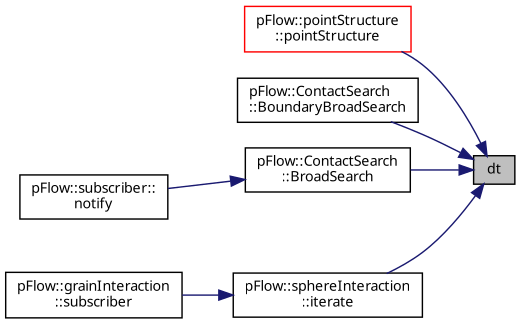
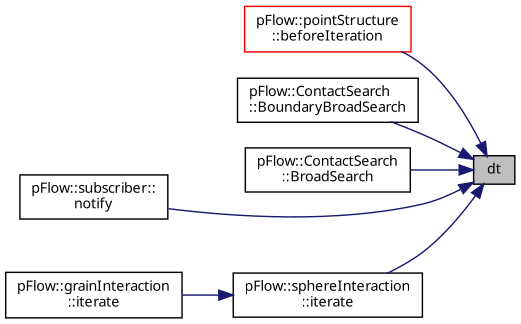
  digraph {
    fontname="Noto Sans"
    rankdir=RL
    node [color=black fillcolor=white fontname="Noto Sans" fontsize=10 shape=record style=filled]
    edge [color=midnightblue dir=back fontname="Noto Sans" fontsize=10 labelfontname=Helvetica labelfontsize=10 style=solid]
    n1 [fillcolor=grey75 fontcolor=black height=0.2 label=dt width=0.4]
-   n2 [color=red height=0.2 label="pFlow::pointStructure\l::pointStructure" width=0.4]
+   n2 [color=red height=0.2 label="pFlow::pointStructure\l::beforeIteration" width=0.4]
    n3 [height=0.2 label="pFlow::ContactSearch\l::BoundaryBroadSearch" width=0.4]
    n4 [height=0.2 label="pFlow::ContactSearch\l::BroadSearch" width=0.4]
    n5 [height=0.2 label="pFlow::sphereInteraction\l::iterate" width=0.4]
    n6 [height=0.2 label="pFlow::subscriber::\lnotify" width=0.4]
-   n7 [height=0.2 label="pFlow::grainInteraction\l::subscriber" width=0.4]
+   n7 [height=0.2 label="pFlow::grainInteraction\l::iterate" width=0.4]
    n1 -> n2
    n1 -> n3
    n1 -> n4
    n1 -> n5
-   n4 -> n6
+   n1 -> n6
    n5 -> n7
  }
